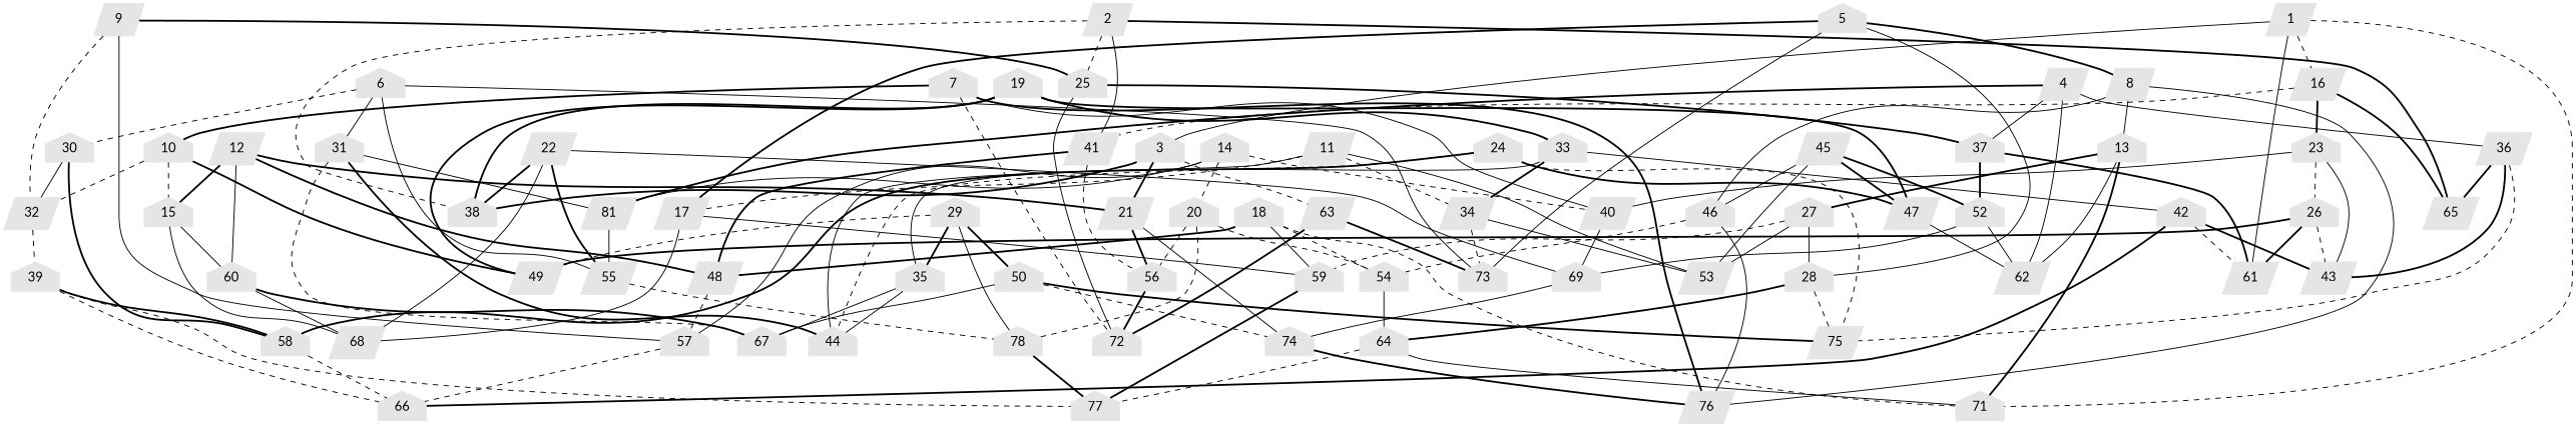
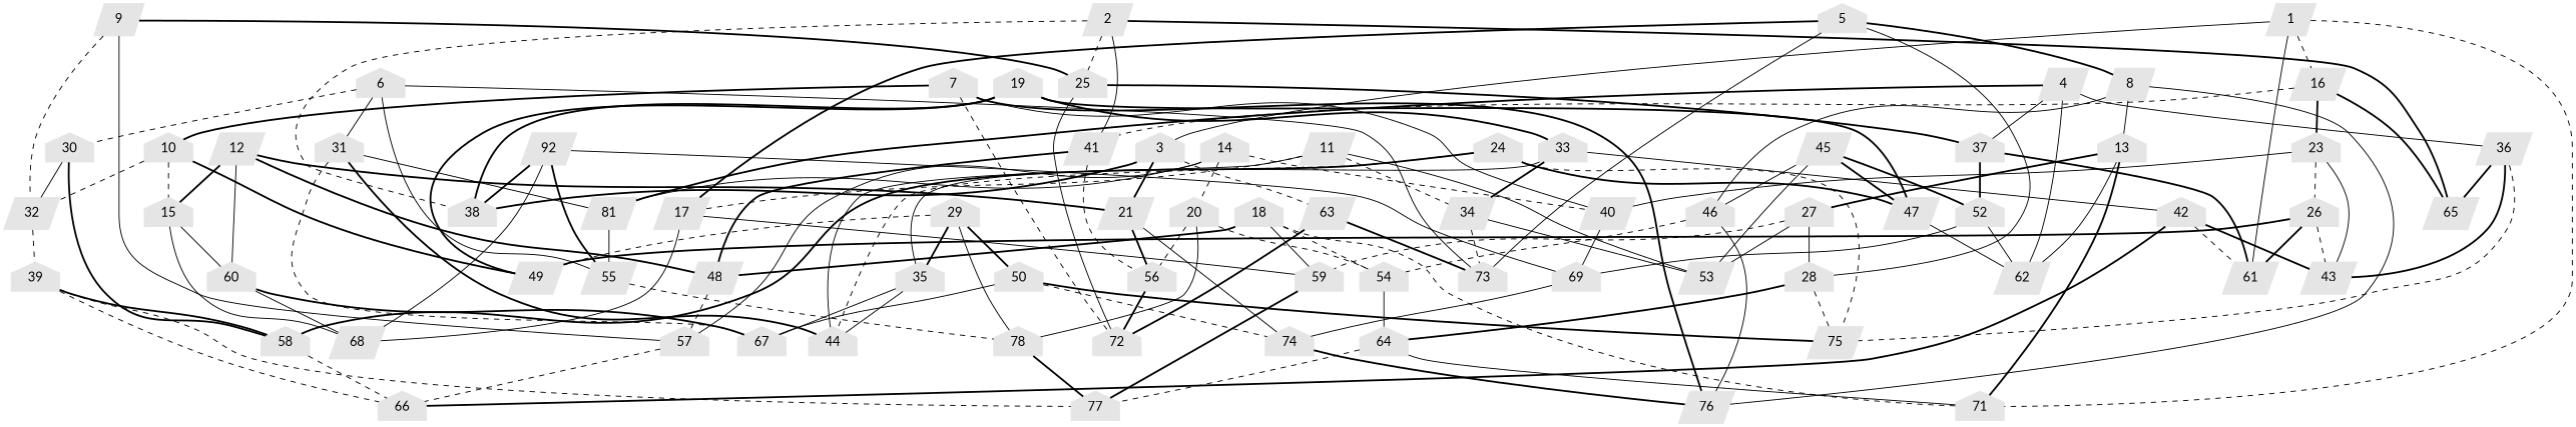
  graph {
    fontname=Lato
    node [color=gray90 fontname=Lato shape=house style=filled]
    edge [fontname=Lato style=solid]
    1 [shape=parallelogram]
    3
    16 [shape=parallelogram]
    61 [shape=parallelogram]
    71
    38
    21 [shape=parallelogram]
    63 [shape=parallelogram]
    41 [shape=parallelogram]
    65 [shape=parallelogram]
    23
    2 [shape=parallelogram]
    25
    37
    72
    48 [shape=parallelogram]
    56
    74
    73
    4 [shape=parallelogram]
    36 [shape=parallelogram]
    n22 [label=81 shape=parallelogram]
    62 [shape=parallelogram]
    43 [shape=parallelogram]
    75 [shape=parallelogram]
    52
    55 [shape=parallelogram]
    8 [shape=parallelogram]
    5
    17 [shape=parallelogram]
    28
    76 [shape=parallelogram]
    13
    46
    68 [shape=parallelogram]
    59
    64
    6
    30
    31
    32 [shape=parallelogram]
    58
    44
    67
    n45 [label=78]
    7
    10
    40 [shape=parallelogram]
    15
    49 [shape=parallelogram]
    69
    27
    54
    9 [shape=parallelogram]
    57
    39
    66
    60
    11 [shape=parallelogram]
    34 [shape=parallelogram]
    53 [shape=parallelogram]
    12 [shape=parallelogram]
    14
    20
    26
    77
    18
    19
    33
    47 [shape=parallelogram]
    35
    42
-   22 [shape=parallelogram]
+   22 [shape=parallelogram label=92]
    24
    29
    50
    45 [shape=parallelogram]
    1 -- 3
    1 -- 16 [style=dashed]
    1 -- 61
    1 -- 71 [style=dashed]
    3 -- 38 [style=bold]
    3 -- 21 [style=bold]
    3 -- 63 [style=dashed]
    16 -- 41 [style=dashed]
    16 -- 65 [style=bold]
    16 -- 23 [style=bold]
    21 -- 56 [style=bold]
    21 -- 74
    63 -- 72 [style=bold]
    63 -- 73 [style=bold]
    41 -- 48 [style=bold]
    41 -- 56 [style=dashed]
    23 -- 43
    23 -- 40
    23 -- 26 [style=dashed]
    2 -- 38 [style=dashed]
    2 -- 41
    2 -- 65 [style=bold]
    2 -- 25 [style=dashed]
    25 -- 37 [style=bold]
    25 -- 72
    37 -- 61 [style=bold]
    37 -- 52 [style=bold]
    48 -- 57 [style=dashed]
    56 -- 72 [style=bold]
    74 -- 76 [style=bold]
    4 -- 37
    4 -- 36
    4 -- n22 [style=bold]
    4 -- 62
    36 -- 65 [style=bold]
    36 -- 43 [style=bold]
    36 -- 75 [style=dashed]
    n22 -- 55
    52 -- 62
    52 -- 69
    55 -- n45 [style=dashed]
    8 -- 76
    8 -- 13
    8 -- 46
    5 -- 73
    5 -- 8 [style=bold]
    5 -- 17 [style=bold]
    5 -- 28
    17 -- 68
    17 -- 59
    28 -- 75 [style=dashed]
    28 -- 64 [style=bold]
    13 -- 71 [style=bold]
    13 -- 62
    13 -- 27 [style=bold]
    46 -- 76
    46 -- 54 [style=dashed]
    59 -- 77 [style=bold]
    64 -- 71
    64 -- 77 [style=dashed]
    6 -- 73
    6 -- 55
    6 -- 30 [style=dashed]
    6 -- 31
    30 -- 32
    30 -- 58 [style=bold]
    31 -- n22
    31 -- 44 [style=bold]
    31 -- 67 [style=dashed]
    32 -- 39 [style=dashed]
    58 -- 66 [style=dashed]
    n45 -- 77 [style=bold]
    7 -- 72 [style=dashed]
    7 -- 76 [style=bold]
    7 -- 10 [style=bold]
    7 -- 40
    10 -- 32 [style=dashed]
    10 -- 15 [style=dashed]
    10 -- 49 [style=bold]
    40 -- 69
    15 -- 68
    15 -- 60
    69 -- 74
    27 -- 28
    27 -- 59 [style=dashed]
    27 -- 53
    54 -- 64
    9 -- 25 [style=bold]
    9 -- 32 [style=dashed]
    9 -- 57
    57 -- 66 [style=dashed]
    39 -- 58 [style=bold]
    39 -- 66 [style=dashed]
    39 -- 77 [style=dashed]
    60 -- 68
    60 -- 67 [style=bold]
    11 -- 17 [style=dashed]
    11 -- 44
    11 -- 34 [style=dashed]
    11 -- 53
    34 -- 73 [style=dashed]
    34 -- 53
    12 -- 21 [style=bold]
    12 -- 48 [style=bold]
    12 -- 15 [style=bold]
    12 -- 60
    14 -- n22
    14 -- 40 [style=dashed]
    14 -- 57
    14 -- 20 [style=dashed]
    20 -- 56 [style=dashed]
-   20 -- n45 [style=dashed]
+   20 -- n45
    20 -- 54 [style=dashed]
    26 -- 61 [style=bold]
    26 -- 43 [style=dashed]
    26 -- 49 [style=bold]
    18 -- 71 [style=dashed]
    18 -- 48 [style=bold]
    18 -- 59
    18 -- 54 [style=dashed]
    19 -- 38 [style=bold]
    19 -- 49 [style=bold]
    19 -- 33 [style=bold]
    19 -- 47 [style=bold]
    33 -- 34 [style=bold]
    33 -- 35
    33 -- 42
    47 -- 62
    35 -- 44
    35 -- 67
    42 -- 61 [style=dashed]
    42 -- 43 [style=bold]
    42 -- 66 [style=bold]
    22 -- 38 [style=bold]
    22 -- 55 [style=bold]
    22 -- 68
    22 -- 69
    24 -- 75 [style=dashed]
    24 -- 58 [style=bold]
    24 -- 44 [style=dashed]
    24 -- 47 [style=bold]
    29 -- n45
    29 -- 49 [style=dashed]
    29 -- 35 [style=bold]
    29 -- 50 [style=bold]
    50 -- 74 [style=dashed]
    50 -- 75 [style=bold]
    50 -- 67
    45 -- 52 [style=bold]
    45 -- 46
    45 -- 53
    45 -- 47 [style=bold]
  }
